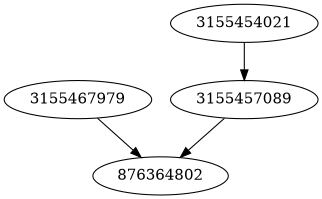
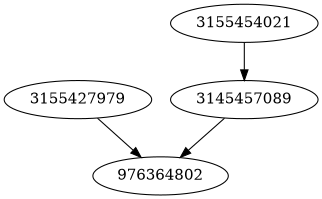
  strict digraph {
-   3155457089
-   876364802
-   3155467979
+   3155457089 [label=3145457089]
+   876364802 [label=976364802]
+   3155467979 [label=3155427979]
    n4 [label=3155454021]
    3155457089 -> 876364802
    3155467979 -> 876364802
    n4 -> 3155457089
  }
